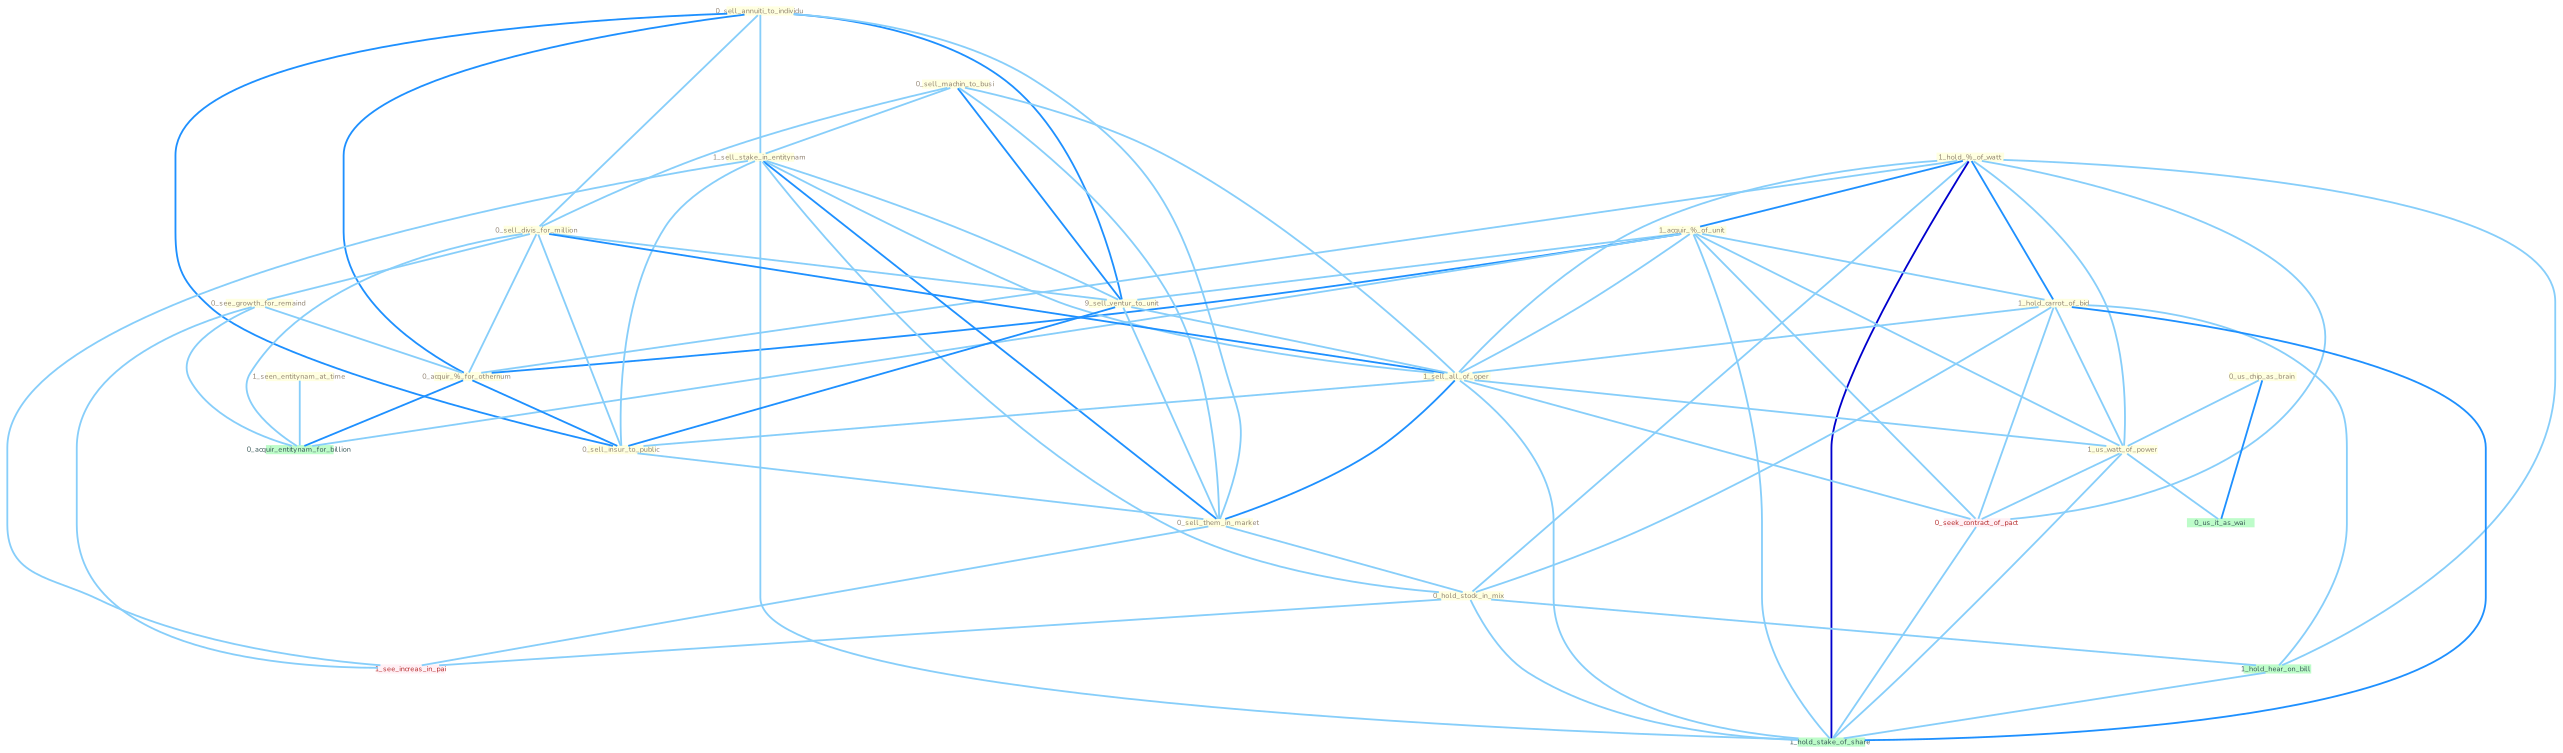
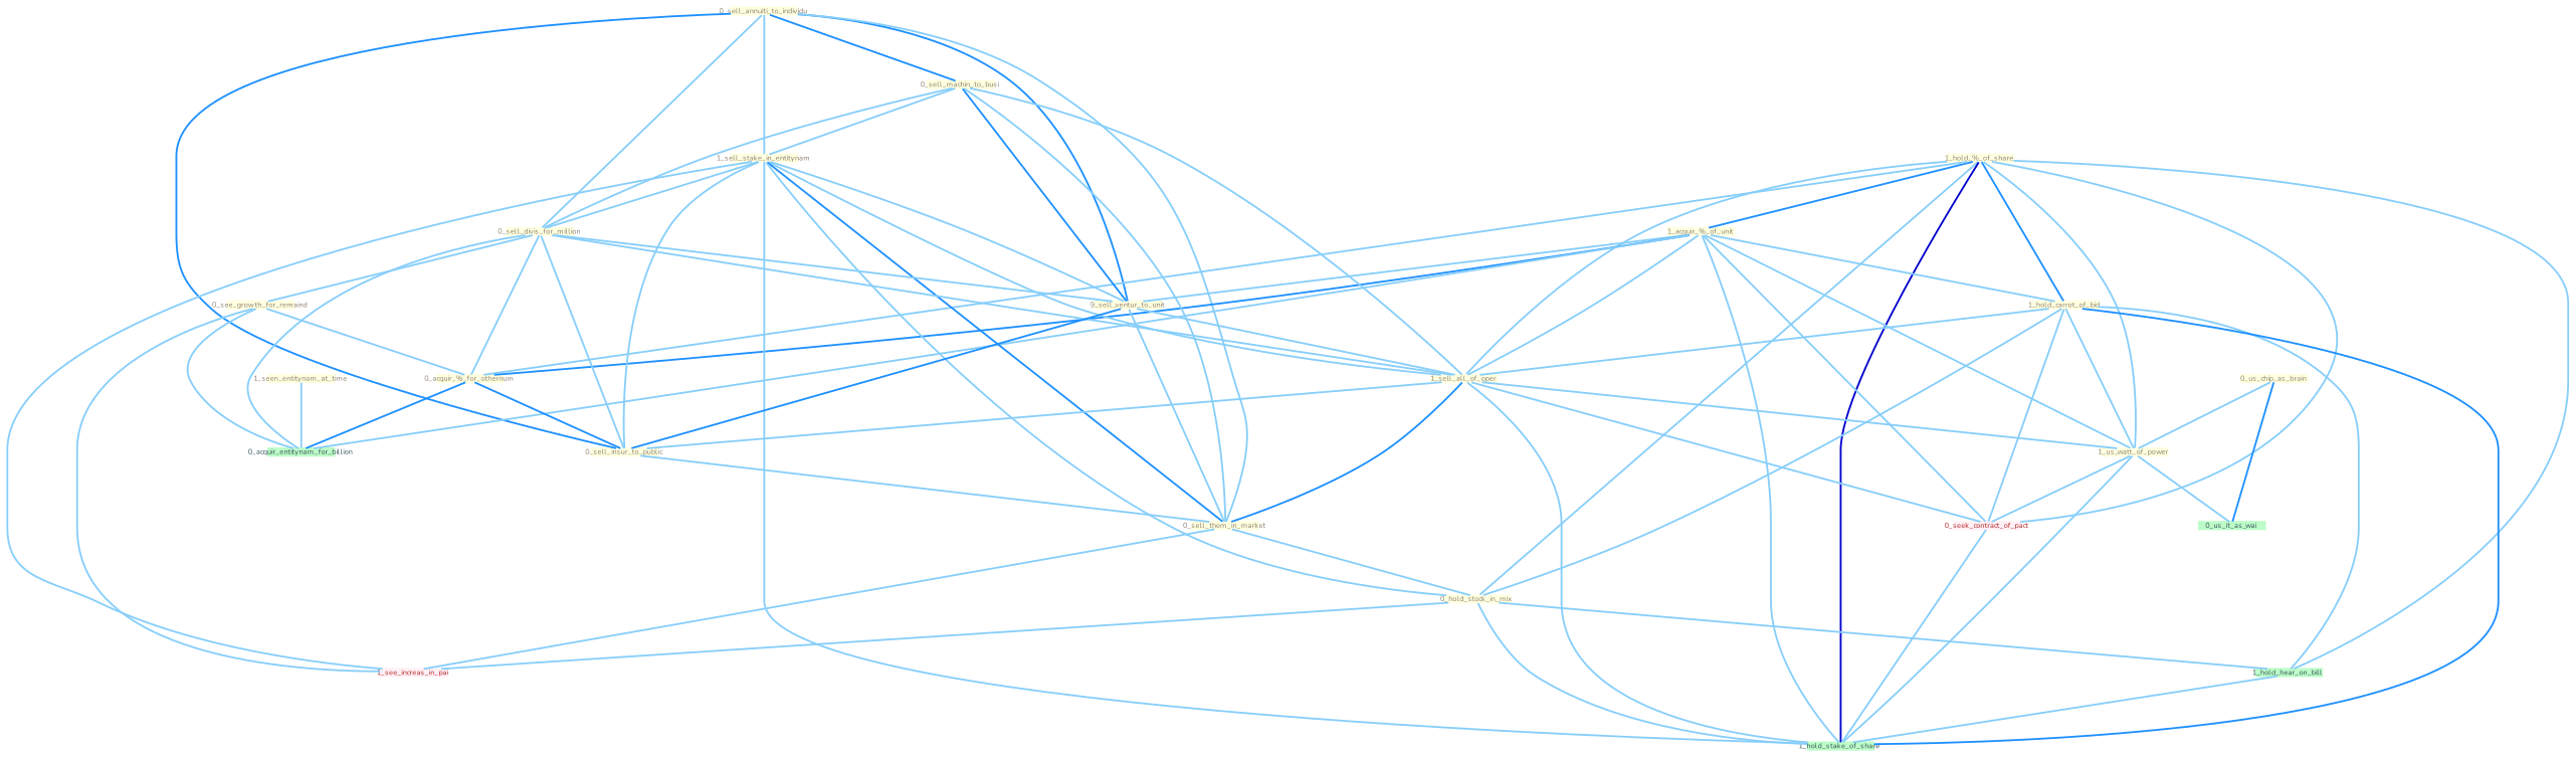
  graph {
    fontname=Nunito
    node [color="#ffffe0" fixedsize=true fontcolor="#8b7d6b" fontname=Nunito fontsize=4 shape=polygon style=filled]
    edge [color="#87cefa" fontname=Nunito w=1]
    "1_seen_entitynam_at_time " [height=.06 width=.5]
    "0_sell_annuiti_to_individu " [height=.06 width=.5]
-   "1_hold_%_of_share " [height=.06 width=.5 label="1_hold_%_of_watt"]
+   "1_hold_%_of_share " [height=.06 width=.5]
    "1_acquir_%_of_unit " [height=.06 width=.5]
    "0_sell_machin_to_busi " [height=.06 width=.5]
    "1_sell_stake_in_entitynam " [height=.06 width=.5]
    "0_us_chip_as_brain " [height=.06 width=.5]
    "0_sell_divis_for_million " [height=.06 width=.5]
    "0_see_growth_for_remaind " [height=.06 width=.5]
    n10 [height=.06 label="9_sell_ventur_to_unit" width=.5]
    "1_hold_carrot_of_bid " [height=.06 width=.5]
    "1_sell_all_of_oper " [height=.06 width=.5]
    "0_sell_insur_to_public " [height=.06 width=.5]
    "0_acquir_%_for_othernum " [height=.06 width=.5]
    "1_us_watt_of_power " [height=.06 width=.5]
    "0_sell_them_in_market " [height=.06 width=.5]
    "0_hold_stock_in_mix " [height=.06 width=.5]
    "0_seek_contract_of_pact " [color="#fff0f5" fontcolor="#b22222" height=.06 width=.5]
    "1_see_increas_in_pai " [color="#fff0f5" fontcolor="#b22222" height=.06 width=.5]
    "0_acquir_entitynam_for_billion " [color="#BDFCC9" fontcolor="#2f4f4f" height=.06 width=.5]
    "1_hold_hear_on_bill " [color="#BDFCC9" fontcolor="#2f4f4f" height=.06 width=.5]
    "1_hold_stake_of_share " [color="#BDFCC9" fontcolor="#2f4f4f" height=.06 width=.5]
    "0_us_it_as_wai " [color="#BDFCC9" fontcolor="#2f4f4f" height=.06 width=.5]
    subgraph sub_1 {
      "1_seen_entitynam_at_time "
      "0_sell_annuiti_to_individu "
      "1_hold_%_of_share "
      "1_acquir_%_of_unit "
      "0_sell_machin_to_busi "
      "1_sell_stake_in_entitynam "
      "0_us_chip_as_brain "
      "0_sell_divis_for_million "
      "0_see_growth_for_remaind "
      n10
      "1_hold_carrot_of_bid "
      "1_sell_all_of_oper "
      "0_sell_insur_to_public "
      "0_acquir_%_for_othernum "
      "1_us_watt_of_power "
      "0_sell_them_in_market "
      "0_hold_stock_in_mix "
    }
    subgraph sub_2 {
      "0_seek_contract_of_pact "
      "1_see_increas_in_pai "
    }
    "1_seen_entitynam_at_time " -- "0_acquir_entitynam_for_billion "
-   "0_sell_annuiti_to_individu " -- "0_acquir_%_for_othernum " [color="#1e90ff" w=2]
+   "0_sell_annuiti_to_individu " -- "0_sell_machin_to_busi " [color="#1e90ff" w=2]
    "0_sell_annuiti_to_individu " -- "1_sell_stake_in_entitynam "
    "0_sell_annuiti_to_individu " -- "0_sell_divis_for_million "
    "0_sell_annuiti_to_individu " -- n10 [color="#1e90ff" w=2]
    "0_sell_annuiti_to_individu " -- "0_sell_insur_to_public " [color="#1e90ff" w=2]
    "0_sell_annuiti_to_individu " -- "0_sell_them_in_market "
    "1_hold_%_of_share " -- "1_acquir_%_of_unit " [color="#1e90ff" w=2]
    "1_hold_%_of_share " -- "1_hold_carrot_of_bid " [color="#1e90ff" w=2]
    "1_hold_%_of_share " -- "1_sell_all_of_oper "
    "1_hold_%_of_share " -- "0_acquir_%_for_othernum "
    "1_hold_%_of_share " -- "1_us_watt_of_power "
    "1_hold_%_of_share " -- "0_hold_stock_in_mix "
    "1_hold_%_of_share " -- "0_seek_contract_of_pact "
    "1_hold_%_of_share " -- "1_hold_hear_on_bill "
    "1_hold_%_of_share " -- "1_hold_stake_of_share " [color="#0000cd" w=3]
    "1_acquir_%_of_unit " -- n10
    "1_acquir_%_of_unit " -- "1_hold_carrot_of_bid "
    "1_acquir_%_of_unit " -- "1_sell_all_of_oper "
    "1_acquir_%_of_unit " -- "0_acquir_%_for_othernum " [color="#1e90ff" w=2]
    "1_acquir_%_of_unit " -- "1_us_watt_of_power "
    "1_acquir_%_of_unit " -- "0_seek_contract_of_pact "
    "1_acquir_%_of_unit " -- "0_acquir_entitynam_for_billion "
    "1_acquir_%_of_unit " -- "1_hold_stake_of_share "
    "0_sell_machin_to_busi " -- "1_sell_stake_in_entitynam "
    "0_sell_machin_to_busi " -- "0_sell_divis_for_million "
    "0_sell_machin_to_busi " -- n10 [color="#1e90ff" w=2]
    "0_sell_machin_to_busi " -- "1_sell_all_of_oper "
    "0_sell_machin_to_busi " -- "0_sell_them_in_market "
+   "1_sell_stake_in_entitynam " -- "0_sell_divis_for_million "
    "1_sell_stake_in_entitynam " -- n10
    "1_sell_stake_in_entitynam " -- "1_sell_all_of_oper "
    "1_sell_stake_in_entitynam " -- "0_sell_insur_to_public "
    "1_sell_stake_in_entitynam " -- "0_sell_them_in_market " [color="#1e90ff" w=2]
    "1_sell_stake_in_entitynam " -- "0_hold_stock_in_mix "
    "1_sell_stake_in_entitynam " -- "1_see_increas_in_pai "
    "1_sell_stake_in_entitynam " -- "1_hold_stake_of_share "
    "0_us_chip_as_brain " -- "1_us_watt_of_power "
    "0_us_chip_as_brain " -- "0_us_it_as_wai " [color="#1e90ff" w=2]
    "0_sell_divis_for_million " -- "0_see_growth_for_remaind "
    "0_sell_divis_for_million " -- n10
-   "0_sell_divis_for_million " -- "1_sell_all_of_oper " [color="#1e90ff"]
+   "0_sell_divis_for_million " -- "1_sell_all_of_oper "
    "0_sell_divis_for_million " -- "0_sell_insur_to_public "
    "0_sell_divis_for_million " -- "0_acquir_%_for_othernum "
    "0_sell_divis_for_million " -- "0_acquir_entitynam_for_billion "
    "0_see_growth_for_remaind " -- "0_acquir_%_for_othernum "
    "0_see_growth_for_remaind " -- "1_see_increas_in_pai "
    "0_see_growth_for_remaind " -- "0_acquir_entitynam_for_billion "
    n10 -- "1_sell_all_of_oper "
    n10 -- "0_sell_insur_to_public " [color="#1e90ff" w=2]
    n10 -- "0_sell_them_in_market "
    "1_hold_carrot_of_bid " -- "1_sell_all_of_oper "
    "1_hold_carrot_of_bid " -- "1_us_watt_of_power "
    "1_hold_carrot_of_bid " -- "0_hold_stock_in_mix "
    "1_hold_carrot_of_bid " -- "0_seek_contract_of_pact "
    "1_hold_carrot_of_bid " -- "1_hold_hear_on_bill "
    "1_hold_carrot_of_bid " -- "1_hold_stake_of_share " [color="#1e90ff" w=2]
    "1_sell_all_of_oper " -- "0_sell_insur_to_public "
    "1_sell_all_of_oper " -- "1_us_watt_of_power "
    "1_sell_all_of_oper " -- "0_sell_them_in_market " [color="#1e90ff"]
    "1_sell_all_of_oper " -- "0_seek_contract_of_pact "
    "1_sell_all_of_oper " -- "1_hold_stake_of_share "
    "0_sell_insur_to_public " -- "0_sell_them_in_market "
    "0_acquir_%_for_othernum " -- "0_sell_insur_to_public " [color="#1e90ff" w=2]
    "0_acquir_%_for_othernum " -- "0_acquir_entitynam_for_billion " [color="#1e90ff" w=2]
    "1_us_watt_of_power " -- "0_seek_contract_of_pact "
    "1_us_watt_of_power " -- "1_hold_stake_of_share "
    "1_us_watt_of_power " -- "0_us_it_as_wai "
    "0_sell_them_in_market " -- "0_hold_stock_in_mix "
    "0_sell_them_in_market " -- "1_see_increas_in_pai "
    "0_hold_stock_in_mix " -- "1_see_increas_in_pai "
    "0_hold_stock_in_mix " -- "1_hold_hear_on_bill "
    "0_hold_stock_in_mix " -- "1_hold_stake_of_share "
    "0_seek_contract_of_pact " -- "1_hold_stake_of_share "
    "1_hold_hear_on_bill " -- "1_hold_stake_of_share "
  }
